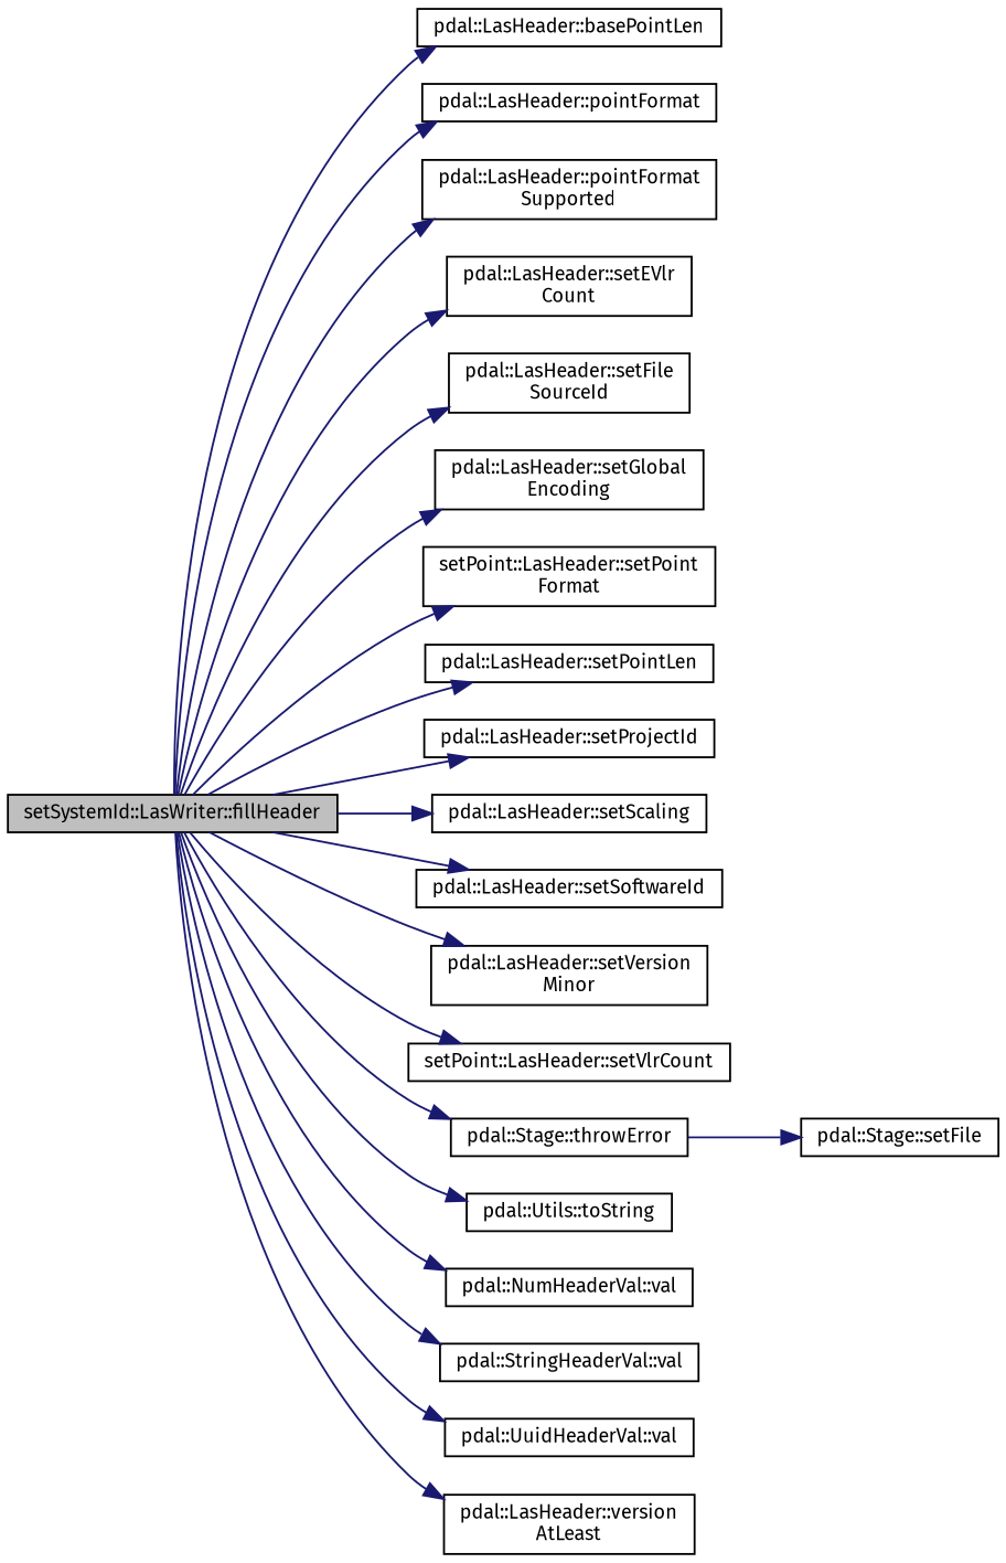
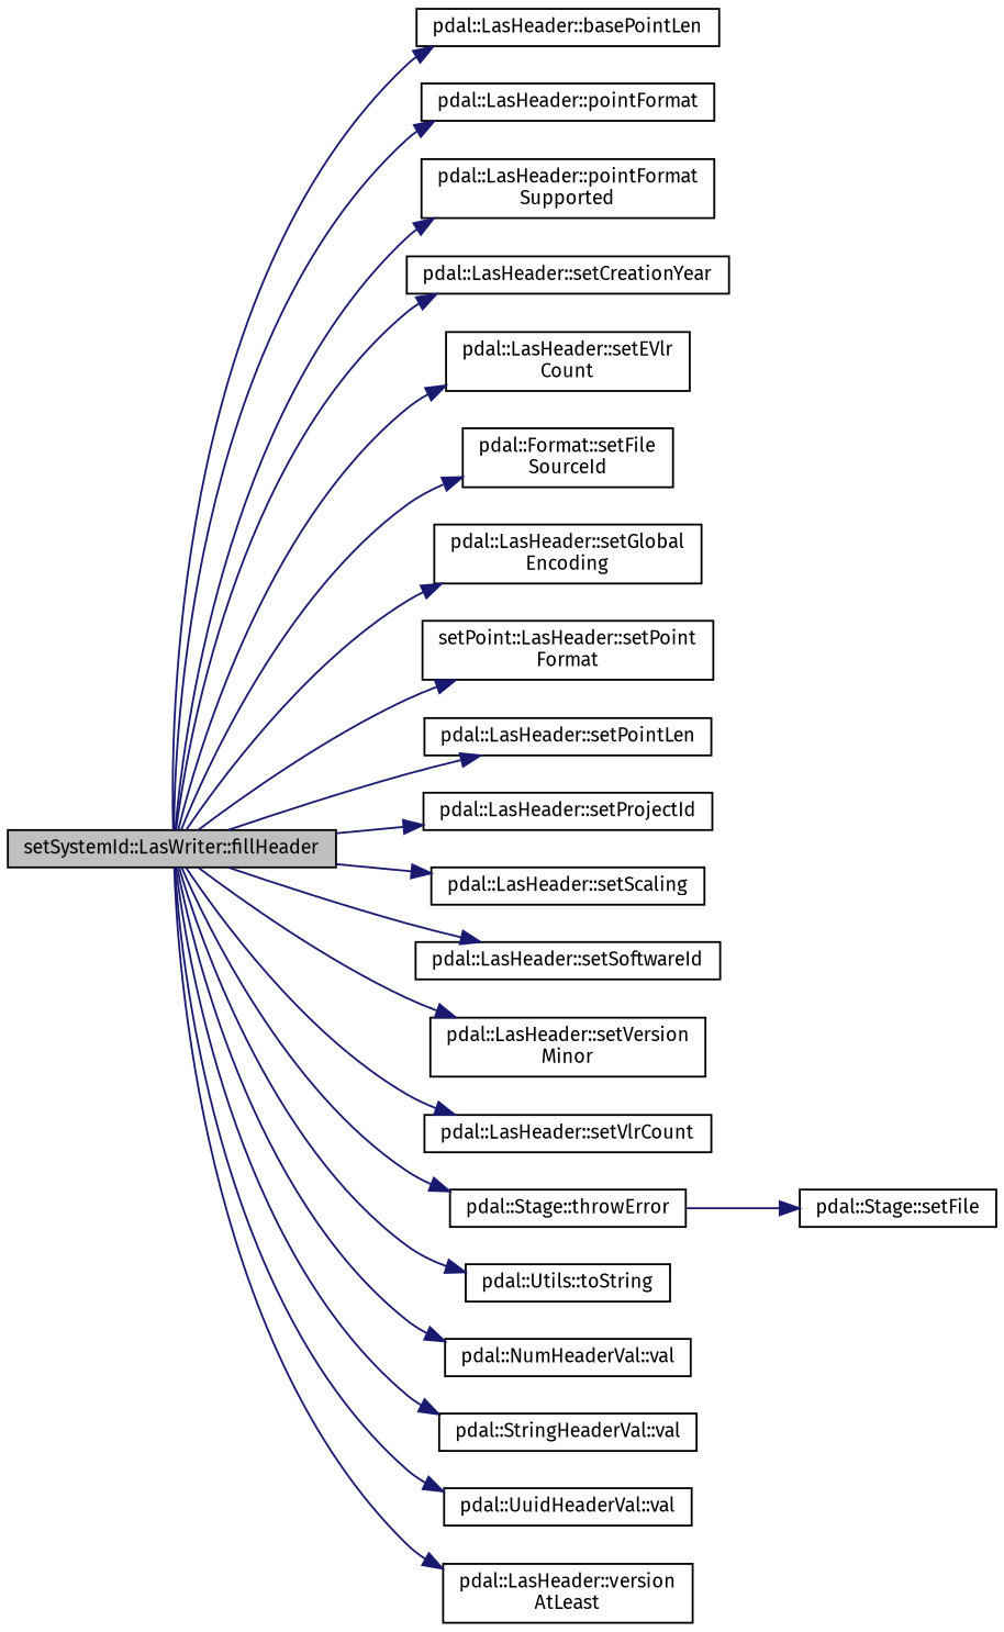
  digraph {
    fontname="Fira Sans"
    rankdir=LR
    node [color=black fillcolor=white fontname="Fira Sans" fontsize=10 shape=record style=filled]
    edge [color=midnightblue fontname="Fira Sans" fontsize=10 labelfontname=Helvetica labelfontsize=10 style=solid]
    n1 [fillcolor=grey75 fontcolor=black height=0.2 label="setSystemId::LasWriter::fillHeader" width=0.4]
    n2 [height=0.2 label="pdal::LasHeader::basePointLen" width=0.4]
    n3 [height=0.2 label="pdal::LasHeader::pointFormat" width=0.4]
    n4 [height=0.2 label="pdal::LasHeader::pointFormat\lSupported" width=0.4]
+   n5 [height=0.2 label="pdal::LasHeader::setCreationYear" width=0.4]
    n6 [height=0.2 label="pdal::LasHeader::setEVlr\lCount" width=0.4]
-   n7 [height=0.2 label="pdal::LasHeader::setFile\lSourceId" width=0.4]
+   n7 [height=0.2 label="pdal::Format::setFile\lSourceId" width=0.4]
    n8 [height=0.2 label="pdal::LasHeader::setGlobal\lEncoding" width=0.4]
    n9 [height=0.2 label="setPoint::LasHeader::setPoint\lFormat" width=0.4]
    n10 [height=0.2 label="pdal::LasHeader::setPointLen" width=0.4]
    n11 [height=0.2 label="pdal::LasHeader::setProjectId" width=0.4]
    n12 [height=0.2 label="pdal::LasHeader::setScaling" width=0.4]
    n13 [height=0.2 label="pdal::LasHeader::setSoftwareId" width=0.4]
    n14 [height=0.2 label="pdal::LasHeader::setVersion\lMinor" width=0.4]
-   n15 [height=0.2 label="setPoint::LasHeader::setVlrCount" width=0.4]
+   n15 [height=0.2 label="pdal::LasHeader::setVlrCount" width=0.4]
    n16 [height=0.2 label="pdal::Stage::throwError" width=0.4]
    n17 [height=0.2 label="pdal::Utils::toString" width=0.4]
    n18 [height=0.2 label="pdal::NumHeaderVal::val" width=0.4]
    n19 [height=0.2 label="pdal::StringHeaderVal::val" width=0.4]
    n20 [height=0.2 label="pdal::UuidHeaderVal::val" width=0.4]
    n21 [height=0.2 label="pdal::LasHeader::version\lAtLeast" width=0.4]
    n22 [height=0.2 label="pdal::Stage::setFile" width=0.4]
    n1 -> n2
    n1 -> n3
    n1 -> n4
+   n1 -> n5
    n1 -> n6
    n1 -> n7
    n1 -> n8
    n1 -> n9
    n1 -> n10
    n1 -> n11
    n1 -> n12
    n1 -> n13
    n1 -> n14
    n1 -> n15
    n1 -> n16
    n1 -> n17
    n1 -> n18
    n1 -> n19
    n1 -> n20
    n1 -> n21
    n16 -> n22
  }
